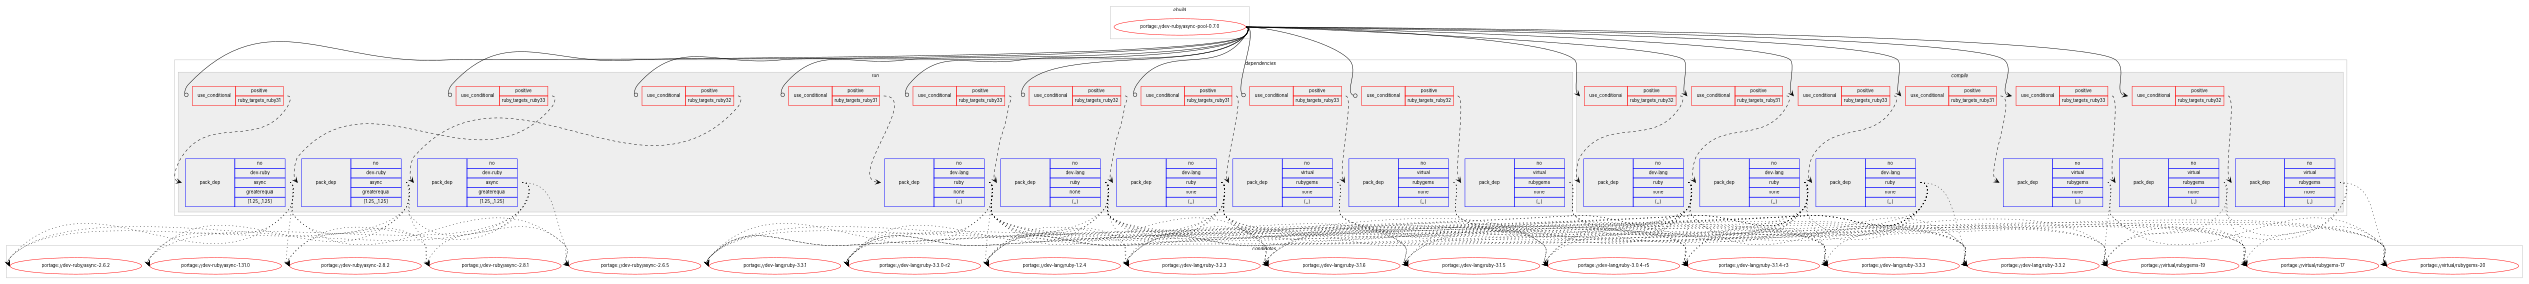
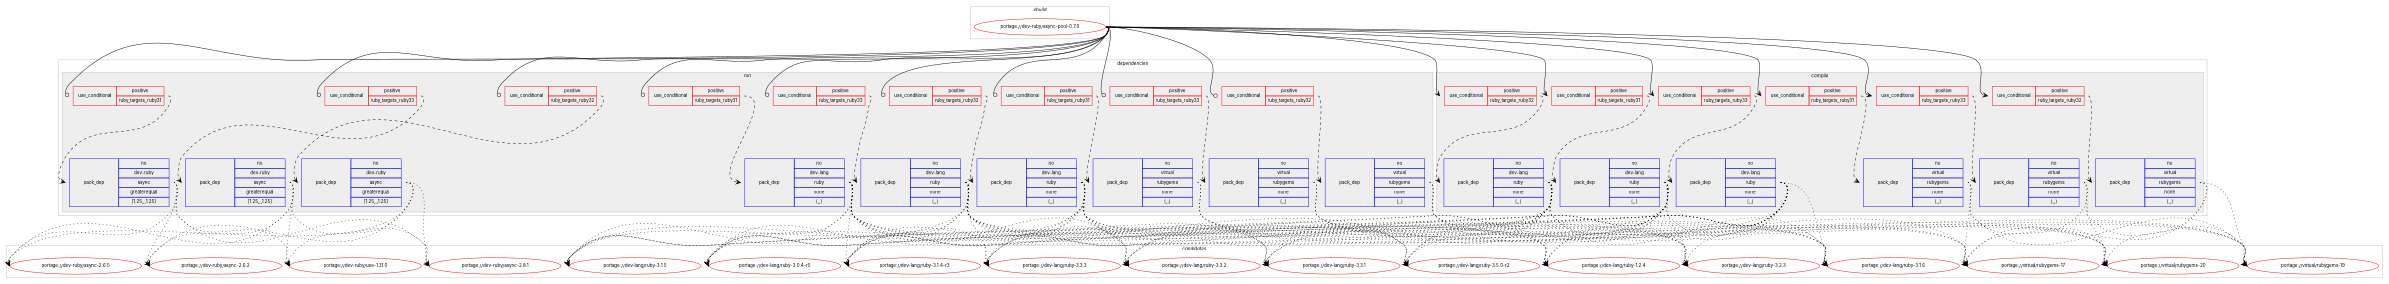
  digraph {
    compound=true
    concentrate=true
    fontname=Inter
    fontsize=10
    newrank=true
    rankdir=TB
    ranksep=1.5
    node [color=red fontname=Inter fontsize=10 shape=none]
    edge [arrowhead=vee fontname=Inter headport=w style=dotted tailport=e weight=100]
    n1 [label="portage://dev-ruby/async-pool-0.7.0" width=4 shape=""]
    n2 [color=blue label=<<TABLE BORDER="0" CELLBORDER="1" CELLSPACING="0" CELLPADDING="4" WIDTH="220"><TR><TD ROWSPAN="6" CELLPADDING="30">pack_dep</TD></TR><TR><TD WIDTH="110">no</TD></TR><TR><TD>dev-lang</TD></TR><TR><TD>ruby</TD></TR><TR><TD>none</TD></TR><TR><TD>[,,]</TD></TR></TABLE>>]
    n3 [label=<<TABLE BORDER="0" CELLBORDER="1" CELLSPACING="0" CELLPADDING="4"><TR><TD ROWSPAN="3" CELLPADDING="10">use_conditional</TD></TR><TR><TD>positive</TD></TR><TR><TD>ruby_targets_ruby31</TD></TR></TABLE>>]
    n4 [color=blue label=<<TABLE BORDER="0" CELLBORDER="1" CELLSPACING="0" CELLPADDING="4" WIDTH="220"><TR><TD ROWSPAN="6" CELLPADDING="30">pack_dep</TD></TR><TR><TD WIDTH="110">no</TD></TR><TR><TD>virtual</TD></TR><TR><TD>rubygems</TD></TR><TR><TD>none</TD></TR><TR><TD>[,,]</TD></TR></TABLE>>]
    n5 [label=<<TABLE BORDER="0" CELLBORDER="1" CELLSPACING="0" CELLPADDING="4"><TR><TD ROWSPAN="3" CELLPADDING="10">use_conditional</TD></TR><TR><TD>positive</TD></TR><TR><TD>ruby_targets_ruby31</TD></TR></TABLE>>]
    n6 [color=blue label=<<TABLE BORDER="0" CELLBORDER="1" CELLSPACING="0" CELLPADDING="4" WIDTH="220"><TR><TD ROWSPAN="6" CELLPADDING="30">pack_dep</TD></TR><TR><TD WIDTH="110">no</TD></TR><TR><TD>dev-lang</TD></TR><TR><TD>ruby</TD></TR><TR><TD>none</TD></TR><TR><TD>[,,]</TD></TR></TABLE>>]
    n7 [label=<<TABLE BORDER="0" CELLBORDER="1" CELLSPACING="0" CELLPADDING="4"><TR><TD ROWSPAN="3" CELLPADDING="10">use_conditional</TD></TR><TR><TD>positive</TD></TR><TR><TD>ruby_targets_ruby32</TD></TR></TABLE>>]
    n8 [color=blue label=<<TABLE BORDER="0" CELLBORDER="1" CELLSPACING="0" CELLPADDING="4" WIDTH="220"><TR><TD ROWSPAN="6" CELLPADDING="30">pack_dep</TD></TR><TR><TD WIDTH="110">no</TD></TR><TR><TD>virtual</TD></TR><TR><TD>rubygems</TD></TR><TR><TD>none</TD></TR><TR><TD>[,,]</TD></TR></TABLE>>]
    n9 [label=<<TABLE BORDER="0" CELLBORDER="1" CELLSPACING="0" CELLPADDING="4"><TR><TD ROWSPAN="3" CELLPADDING="10">use_conditional</TD></TR><TR><TD>positive</TD></TR><TR><TD>ruby_targets_ruby32</TD></TR></TABLE>>]
    n10 [color=blue label=<<TABLE BORDER="0" CELLBORDER="1" CELLSPACING="0" CELLPADDING="4" WIDTH="220"><TR><TD ROWSPAN="6" CELLPADDING="30">pack_dep</TD></TR><TR><TD WIDTH="110">no</TD></TR><TR><TD>dev-lang</TD></TR><TR><TD>ruby</TD></TR><TR><TD>none</TD></TR><TR><TD>[,,]</TD></TR></TABLE>>]
    n11 [label=<<TABLE BORDER="0" CELLBORDER="1" CELLSPACING="0" CELLPADDING="4"><TR><TD ROWSPAN="3" CELLPADDING="10">use_conditional</TD></TR><TR><TD>positive</TD></TR><TR><TD>ruby_targets_ruby33</TD></TR></TABLE>>]
    n12 [color=blue label=<<TABLE BORDER="0" CELLBORDER="1" CELLSPACING="0" CELLPADDING="4" WIDTH="220"><TR><TD ROWSPAN="6" CELLPADDING="30">pack_dep</TD></TR><TR><TD WIDTH="110">no</TD></TR><TR><TD>virtual</TD></TR><TR><TD>rubygems</TD></TR><TR><TD>none</TD></TR><TR><TD>[,,]</TD></TR></TABLE>>]
    n13 [label=<<TABLE BORDER="0" CELLBORDER="1" CELLSPACING="0" CELLPADDING="4"><TR><TD ROWSPAN="3" CELLPADDING="10">use_conditional</TD></TR><TR><TD>positive</TD></TR><TR><TD>ruby_targets_ruby33</TD></TR></TABLE>>]
    n14 [color=blue label=<<TABLE BORDER="0" CELLBORDER="1" CELLSPACING="0" CELLPADDING="4" WIDTH="220"><TR><TD ROWSPAN="6" CELLPADDING="30">pack_dep</TD></TR><TR><TD WIDTH="110">no</TD></TR><TR><TD>dev-lang</TD></TR><TR><TD>ruby</TD></TR><TR><TD>none</TD></TR><TR><TD>[,,]</TD></TR></TABLE>>]
    n15 [label=<<TABLE BORDER="0" CELLBORDER="1" CELLSPACING="0" CELLPADDING="4"><TR><TD ROWSPAN="3" CELLPADDING="10">use_conditional</TD></TR><TR><TD>positive</TD></TR><TR><TD>ruby_targets_ruby31</TD></TR></TABLE>>]
    n16 [color=blue label=<<TABLE BORDER="0" CELLBORDER="1" CELLSPACING="0" CELLPADDING="4" WIDTH="220"><TR><TD ROWSPAN="6" CELLPADDING="30">pack_dep</TD></TR><TR><TD WIDTH="110">no</TD></TR><TR><TD>dev-ruby</TD></TR><TR><TD>async</TD></TR><TR><TD>greaterequal</TD></TR><TR><TD>[1.25,,,1.25]</TD></TR></TABLE>>]
    n17 [label=<<TABLE BORDER="0" CELLBORDER="1" CELLSPACING="0" CELLPADDING="4"><TR><TD ROWSPAN="3" CELLPADDING="10">use_conditional</TD></TR><TR><TD>positive</TD></TR><TR><TD>ruby_targets_ruby31</TD></TR></TABLE>>]
    n18 [color=blue label=<<TABLE BORDER="0" CELLBORDER="1" CELLSPACING="0" CELLPADDING="4" WIDTH="220"><TR><TD ROWSPAN="6" CELLPADDING="30">pack_dep</TD></TR><TR><TD WIDTH="110">no</TD></TR><TR><TD>virtual</TD></TR><TR><TD>rubygems</TD></TR><TR><TD>none</TD></TR><TR><TD>[,,]</TD></TR></TABLE>>]
    n19 [label=<<TABLE BORDER="0" CELLBORDER="1" CELLSPACING="0" CELLPADDING="4"><TR><TD ROWSPAN="3" CELLPADDING="10">use_conditional</TD></TR><TR><TD>positive</TD></TR><TR><TD>ruby_targets_ruby31</TD></TR></TABLE>>]
    n20 [color=blue label=<<TABLE BORDER="0" CELLBORDER="1" CELLSPACING="0" CELLPADDING="4" WIDTH="220"><TR><TD ROWSPAN="6" CELLPADDING="30">pack_dep</TD></TR><TR><TD WIDTH="110">no</TD></TR><TR><TD>virtual</TD></TR><TR><TD>rubygems</TD></TR><TR><TD>none</TD></TR><TR><TD>[,,]</TD></TR></TABLE>>]
    n21 [label=<<TABLE BORDER="0" CELLBORDER="1" CELLSPACING="0" CELLPADDING="4"><TR><TD ROWSPAN="3" CELLPADDING="10">use_conditional</TD></TR><TR><TD>positive</TD></TR><TR><TD>ruby_targets_ruby32</TD></TR></TABLE>>]
    n22 [color=blue label=<<TABLE BORDER="0" CELLBORDER="1" CELLSPACING="0" CELLPADDING="4" WIDTH="220"><TR><TD ROWSPAN="6" CELLPADDING="30">pack_dep</TD></TR><TR><TD WIDTH="110">no</TD></TR><TR><TD>dev-lang</TD></TR><TR><TD>ruby</TD></TR><TR><TD>none</TD></TR><TR><TD>[,,]</TD></TR></TABLE>>]
    n23 [label=<<TABLE BORDER="0" CELLBORDER="1" CELLSPACING="0" CELLPADDING="4"><TR><TD ROWSPAN="3" CELLPADDING="10">use_conditional</TD></TR><TR><TD>positive</TD></TR><TR><TD>ruby_targets_ruby32</TD></TR></TABLE>>]
    n24 [color=blue label=<<TABLE BORDER="0" CELLBORDER="1" CELLSPACING="0" CELLPADDING="4" WIDTH="220"><TR><TD ROWSPAN="6" CELLPADDING="30">pack_dep</TD></TR><TR><TD WIDTH="110">no</TD></TR><TR><TD>dev-ruby</TD></TR><TR><TD>async</TD></TR><TR><TD>greaterequal</TD></TR><TR><TD>[1.25,,,1.25]</TD></TR></TABLE>>]
    n25 [label=<<TABLE BORDER="0" CELLBORDER="1" CELLSPACING="0" CELLPADDING="4"><TR><TD ROWSPAN="3" CELLPADDING="10">use_conditional</TD></TR><TR><TD>positive</TD></TR><TR><TD>ruby_targets_ruby32</TD></TR></TABLE>>]
    n26 [color=blue label=<<TABLE BORDER="0" CELLBORDER="1" CELLSPACING="0" CELLPADDING="4" WIDTH="220"><TR><TD ROWSPAN="6" CELLPADDING="30">pack_dep</TD></TR><TR><TD WIDTH="110">no</TD></TR><TR><TD>dev-lang</TD></TR><TR><TD>ruby</TD></TR><TR><TD>none</TD></TR><TR><TD>[,,]</TD></TR></TABLE>>]
    n27 [label=<<TABLE BORDER="0" CELLBORDER="1" CELLSPACING="0" CELLPADDING="4"><TR><TD ROWSPAN="3" CELLPADDING="10">use_conditional</TD></TR><TR><TD>positive</TD></TR><TR><TD>ruby_targets_ruby33</TD></TR></TABLE>>]
    n28 [color=blue label=<<TABLE BORDER="0" CELLBORDER="1" CELLSPACING="0" CELLPADDING="4" WIDTH="220"><TR><TD ROWSPAN="6" CELLPADDING="30">pack_dep</TD></TR><TR><TD WIDTH="110">no</TD></TR><TR><TD>dev-ruby</TD></TR><TR><TD>async</TD></TR><TR><TD>greaterequal</TD></TR><TR><TD>[1.25,,,1.25]</TD></TR></TABLE>>]
    n29 [label=<<TABLE BORDER="0" CELLBORDER="1" CELLSPACING="0" CELLPADDING="4"><TR><TD ROWSPAN="3" CELLPADDING="10">use_conditional</TD></TR><TR><TD>positive</TD></TR><TR><TD>ruby_targets_ruby33</TD></TR></TABLE>>]
    n30 [color=blue label=<<TABLE BORDER="0" CELLBORDER="1" CELLSPACING="0" CELLPADDING="4" WIDTH="220"><TR><TD ROWSPAN="6" CELLPADDING="30">pack_dep</TD></TR><TR><TD WIDTH="110">no</TD></TR><TR><TD>virtual</TD></TR><TR><TD>rubygems</TD></TR><TR><TD>none</TD></TR><TR><TD>[,,]</TD></TR></TABLE>>]
    n31 [label=<<TABLE BORDER="0" CELLBORDER="1" CELLSPACING="0" CELLPADDING="4"><TR><TD ROWSPAN="3" CELLPADDING="10">use_conditional</TD></TR><TR><TD>positive</TD></TR><TR><TD>ruby_targets_ruby33</TD></TR></TABLE>>]
    n32 [label="portage://dev-lang/ruby-3.1.4-r3" width=4 shape=""]
    n33 [label="portage://dev-lang/ruby-3.0.4-r5" width=4 shape=""]
    n34 [label="portage://dev-lang/ruby-3.1.5" width=4 shape=""]
    n35 [label="portage://dev-lang/ruby-3.1.6" width=4 shape=""]
    n36 [label="portage://dev-lang/ruby-3.2.3" width=4 shape=""]
    n37 [label="portage://dev-lang/ruby-1.2.4" width=4 shape=""]
-   n38 [label="portage://dev-lang/ruby-3.3.0-r2" width=4 shape=""]
+   n38 [label="portage://dev-lang/ruby-3.5.0-r2" width=4 shape=""]
    n39 [label="portage://dev-lang/ruby-3.3.1" width=4 shape=""]
    n40 [label="portage://dev-lang/ruby-3.3.2" width=4 shape=""]
    n41 [label="portage://dev-lang/ruby-3.3.3" width=4 shape=""]
    n42 [label="portage://virtual/rubygems-17" width=4 shape=""]
    n43 [label="portage://virtual/rubygems-19" width=4 shape=""]
    n44 [label="portage://virtual/rubygems-20" width=4 shape=""]
-   n45 [label="portage://dev-ruby/async-1.31.0" width=4 shape=""]
+   n45 [label="portage://dev-ruby/use-1.31.0" width=4 shape=""]
    n46 [label="portage://dev-ruby/async-2.6.2" width=4 shape=""]
    n47 [label="portage://dev-ruby/async-2.6.5" width=4 shape=""]
    n48 [label="portage://dev-ruby/async-2.8.1" width=4 shape=""]
-   n49 [label="portage://dev-ruby/async-2.8.2" width=4 shape=""]
    subgraph cluster_1 {
      color=gray
      label=<<i>ebuild</i>>
      rank=same
      n1
    }
    subgraph cluster_2 {
      color=gray
      label=<<i>dependencies</i>>
      subgraph cluster_3 {
        color=gray
        fillcolor="#eeeeee"
        label=<<i>compile</i>>
        style=filled
        subgraph sub_4 {
          color=gray
          fillcolor="#eeeeee"
          label=<<i>compile</i>>
          style=filled
          n3
          subgraph sub_5 {
            color=gray
            fillcolor="#eeeeee"
            label=<<i>compile</i>>
            style=filled
            n2
          }
        }
        subgraph sub_6 {
          color=gray
          fillcolor="#eeeeee"
          label=<<i>compile</i>>
          style=filled
          n5
          subgraph sub_7 {
            color=gray
            fillcolor="#eeeeee"
            label=<<i>compile</i>>
            style=filled
            n4
          }
        }
        subgraph sub_8 {
          color=gray
          fillcolor="#eeeeee"
          label=<<i>compile</i>>
          style=filled
          n7
          subgraph sub_9 {
            color=gray
            fillcolor="#eeeeee"
            label=<<i>compile</i>>
            style=filled
            n6
          }
        }
        subgraph sub_10 {
          color=gray
          fillcolor="#eeeeee"
          label=<<i>compile</i>>
          style=filled
          n9
          subgraph sub_11 {
            color=gray
            fillcolor="#eeeeee"
            label=<<i>compile</i>>
            style=filled
            n8
          }
        }
        subgraph sub_12 {
          color=gray
          fillcolor="#eeeeee"
          label=<<i>compile</i>>
          style=filled
          n11
          subgraph sub_13 {
            color=gray
            fillcolor="#eeeeee"
            label=<<i>compile</i>>
            style=filled
            n10
          }
        }
        subgraph sub_14 {
          color=gray
          fillcolor="#eeeeee"
          label=<<i>compile</i>>
          style=filled
          n13
          subgraph sub_15 {
            color=gray
            fillcolor="#eeeeee"
            label=<<i>compile</i>>
            style=filled
            n12
          }
        }
      }
      subgraph cluster_16 {
        color=gray
        fillcolor="#eeeeee"
        label=<<i>compile and run</i>>
        style=filled
      }
      subgraph cluster_17 {
        color=gray
        fillcolor="#eeeeee"
        label=<<i>run</i>>
        style=filled
        subgraph sub_18 {
          color=gray
          fillcolor="#eeeeee"
          label=<<i>run</i>>
          style=filled
          n15
          subgraph sub_19 {
            color=gray
            fillcolor="#eeeeee"
            label=<<i>run</i>>
            style=filled
            n14
          }
        }
        subgraph sub_20 {
          color=gray
          fillcolor="#eeeeee"
          label=<<i>run</i>>
          style=filled
          n17
          subgraph sub_21 {
            color=gray
            fillcolor="#eeeeee"
            label=<<i>run</i>>
            style=filled
            n16
          }
        }
        subgraph sub_22 {
          color=gray
          fillcolor="#eeeeee"
          label=<<i>run</i>>
          style=filled
          n19
          subgraph sub_23 {
            color=gray
            fillcolor="#eeeeee"
            label=<<i>run</i>>
            style=filled
            n18
          }
        }
        subgraph sub_24 {
          color=gray
          fillcolor="#eeeeee"
          label=<<i>run</i>>
          style=filled
          n21
          subgraph sub_25 {
            color=gray
            fillcolor="#eeeeee"
            label=<<i>run</i>>
            style=filled
            n20
          }
        }
        subgraph sub_26 {
          color=gray
          fillcolor="#eeeeee"
          label=<<i>run</i>>
          style=filled
          n23
          subgraph sub_27 {
            color=gray
            fillcolor="#eeeeee"
            label=<<i>run</i>>
            style=filled
            n22
          }
        }
        subgraph sub_28 {
          color=gray
          fillcolor="#eeeeee"
          label=<<i>run</i>>
          style=filled
          n25
          subgraph sub_29 {
            color=gray
            fillcolor="#eeeeee"
            label=<<i>run</i>>
            style=filled
            n24
          }
        }
        subgraph sub_30 {
          color=gray
          fillcolor="#eeeeee"
          label=<<i>run</i>>
          style=filled
          n27
          subgraph sub_31 {
            color=gray
            fillcolor="#eeeeee"
            label=<<i>run</i>>
            style=filled
            n26
          }
        }
        subgraph sub_32 {
          color=gray
          fillcolor="#eeeeee"
          label=<<i>run</i>>
          style=filled
          n29
          subgraph sub_33 {
            color=gray
            fillcolor="#eeeeee"
            label=<<i>run</i>>
            style=filled
            n28
          }
        }
        subgraph sub_34 {
          color=gray
          fillcolor="#eeeeee"
          label=<<i>run</i>>
          style=filled
          n31
          subgraph sub_35 {
            color=gray
            fillcolor="#eeeeee"
            label=<<i>run</i>>
            style=filled
            n30
          }
        }
      }
    }
    subgraph cluster_36 {
      color=gray
      label=<<i>candidates</i>>
      rank=same
      subgraph sub_37 {
        color=black
        label=<<i>candidates</i>>
        nodesep=1
        rank=same
        n32
        n33
        n34
        n35
        n36
        n37
        n38
        n39
        n40
        n41
      }
      subgraph sub_38 {
        color=black
        label=<<i>candidates</i>>
        nodesep=1
        rank=same
        n42
        n43
        n44
      }
      subgraph sub_39 {
        color=black
        label=<<i>candidates</i>>
        nodesep=1
        rank=same
        n32
        n33
        n34
        n35
        n36
        n37
        n38
        n39
        n40
        n41
      }
      subgraph sub_40 {
        color=black
        label=<<i>candidates</i>>
        nodesep=1
        rank=same
        n42
        n43
        n44
      }
      subgraph sub_41 {
        color=black
        label=<<i>candidates</i>>
        nodesep=1
        rank=same
        n32
        n33
        n34
        n35
        n36
        n37
        n38
        n39
        n40
        n41
      }
      subgraph sub_42 {
        color=black
        label=<<i>candidates</i>>
        nodesep=1
        rank=same
        n42
        n43
        n44
      }
      subgraph sub_43 {
        color=black
        label=<<i>candidates</i>>
        nodesep=1
        rank=same
        n32
        n33
        n34
        n35
        n36
        n37
        n38
        n39
        n40
        n41
      }
      subgraph sub_44 {
        color=black
        label=<<i>candidates</i>>
        nodesep=1
        rank=same
        n45
        n46
        n47
        n48
-       n49
      }
      subgraph sub_45 {
        color=black
        label=<<i>candidates</i>>
        nodesep=1
        rank=same
        n42
        n43
        n44
      }
      subgraph sub_46 {
        color=black
        label=<<i>candidates</i>>
        nodesep=1
        rank=same
        n32
        n33
        n34
        n35
        n36
        n37
        n38
        n39
        n40
        n41
      }
      subgraph sub_47 {
        color=black
        label=<<i>candidates</i>>
        nodesep=1
        rank=same
        n45
        n46
        n47
        n48
-       n49
      }
      subgraph sub_48 {
        color=black
        label=<<i>candidates</i>>
        nodesep=1
        rank=same
        n42
        n43
        n44
      }
      subgraph sub_49 {
        color=black
        label=<<i>candidates</i>>
        nodesep=1
        rank=same
        n32
        n33
        n34
        n35
        n36
        n37
        n38
        n39
        n40
        n41
      }
      subgraph sub_50 {
        color=black
        label=<<i>candidates</i>>
        nodesep=1
        rank=same
        n45
        n46
        n47
        n48
-       n49
      }
      subgraph sub_51 {
        color=black
        label=<<i>candidates</i>>
        nodesep=1
        rank=same
        n42
        n43
        n44
      }
    }
    n1 -> n3 [style=solid weight=20]
    n1 -> n5 [style=solid weight=20]
    n1 -> n7 [style=solid weight=20]
    n1 -> n9 [style=solid weight=20]
    n1 -> n11 [style=solid weight=20]
    n1 -> n13 [style=solid weight=20]
    n1 -> n15 [arrowhead=odot style=solid weight=20]
    n1 -> n17 [arrowhead=odot style=solid weight=20]
    n1 -> n19 [arrowhead=odot style=solid weight=20]
    n1 -> n21 [arrowhead=odot style=solid weight=20]
    n1 -> n23 [arrowhead=odot style=solid weight=20]
    n1 -> n25 [arrowhead=odot style=solid weight=20]
    n1 -> n27 [arrowhead=odot style=solid weight=20]
    n1 -> n29 [arrowhead=odot style=solid weight=20]
    n1 -> n31 [arrowhead=odot style=solid weight=20]
    n2 -> n32
    n2 -> n33
    n2 -> n34
    n2 -> n35
    n2 -> n36
    n2 -> n37
    n2 -> n38
    n2 -> n39
    n2 -> n40
    n2 -> n41
    n3 -> n2 [style=dashed weight=20]
    n4 -> n42
    n4 -> n43
    n4 -> n44
    n5 -> n4 [style=dashed weight=20]
    n6 -> n32
    n6 -> n33
    n6 -> n34
    n6 -> n35
    n6 -> n36
    n6 -> n37
    n6 -> n38
    n6 -> n39
    n6 -> n40
    n6 -> n41
    n7 -> n6 [style=dashed weight=20]
    n8 -> n42
    n8 -> n43
    n8 -> n44
    n9 -> n8 [style=dashed weight=20]
    n10 -> n32
    n10 -> n33
    n10 -> n34
    n10 -> n35
    n10 -> n36
    n10 -> n37
    n10 -> n38
    n10 -> n39
    n10 -> n40
    n10 -> n41
    n11 -> n10 [style=dashed weight=20]
    n12 -> n42
    n12 -> n43
    n12 -> n44
    n13 -> n12 [style=dashed weight=20]
    n14 -> n32
    n14 -> n33
    n14 -> n34
    n14 -> n35
    n14 -> n36
    n14 -> n37
    n14 -> n38
    n14 -> n39
    n14 -> n40
    n14 -> n41
    n15 -> n14 [style=dashed weight=20]
    n16 -> n45
    n16 -> n46
    n16 -> n47
    n16 -> n48
-   n16 -> n49
    n17 -> n16 [style=dashed weight=20]
    n18 -> n42
    n18 -> n43
    n18 -> n44
    n19 -> n18 [style=dashed weight=20]
    n20 -> n42
    n20 -> n43
    n20 -> n44
    n21 -> n20 [style=dashed weight=20]
    n22 -> n32
    n22 -> n33
    n22 -> n34
    n22 -> n35
    n22 -> n36
    n22 -> n37
    n22 -> n38
    n22 -> n39
    n22 -> n40
    n22 -> n41
    n23 -> n22 [style=dashed weight=20]
    n24 -> n45
    n24 -> n46
    n24 -> n47
    n24 -> n48
-   n24 -> n49
    n25 -> n24 [style=dashed weight=20]
    n26 -> n32
    n26 -> n33
    n26 -> n34
    n26 -> n35
    n26 -> n36
    n26 -> n37
    n26 -> n38
    n26 -> n39
    n26 -> n40
    n26 -> n41
    n27 -> n26 [style=dashed weight=20]
    n28 -> n45
    n28 -> n46
    n28 -> n47
    n28 -> n48
-   n28 -> n49
    n29 -> n28 [style=dashed weight=20]
    n30 -> n42
    n30 -> n43
    n30 -> n44
    n31 -> n30 [style=dashed weight=20]
  }
